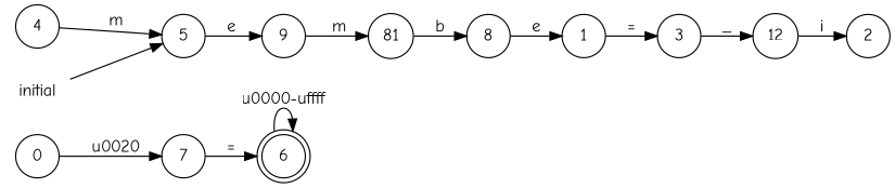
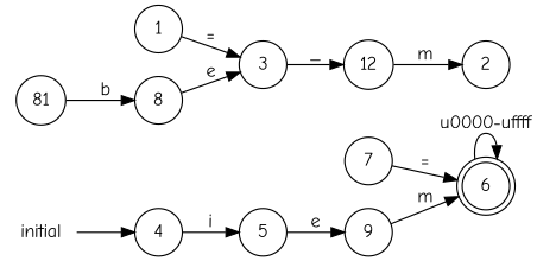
  digraph {
    fontname="Comic Neue"
    rankdir=LR
    node [fontname="Comic Neue" shape=circle]
    edge [fontname="Comic Neue"]
-   0
    7
    6 [shape=doublecircle]
    1
    3
    n6 [label=12]
    2
    4
    5
    9
    initial [shape=plaintext]
    n12 [label=81]
    8
-   0 -> 7 [label="\u0020"]
    7 -> 6 [label="="]
    6 -> 6 [label="\u0000-\uffff"]
    1 -> 3 [label="="]
    3 -> n6 [label=_]
-   n6 -> 2 [label=i]
-   4 -> 5 [label=m]
+   n6 -> 2 [label=m]
+   4 -> 5 [label=i]
    5 -> 9 [label=e]
-   9 -> n12 [label=m]
-   initial -> 5
+   9 -> 6 [label=m]
+   initial -> 4
    n12 -> 8 [label=b]
-   8 -> 1 [label=e]
+   8 -> 3 [label=e]
  }
